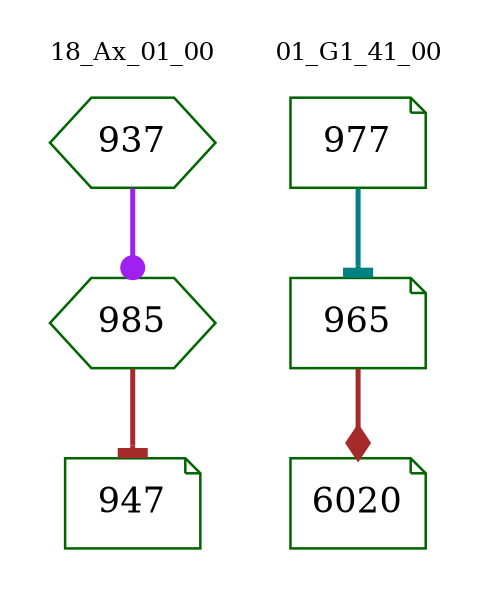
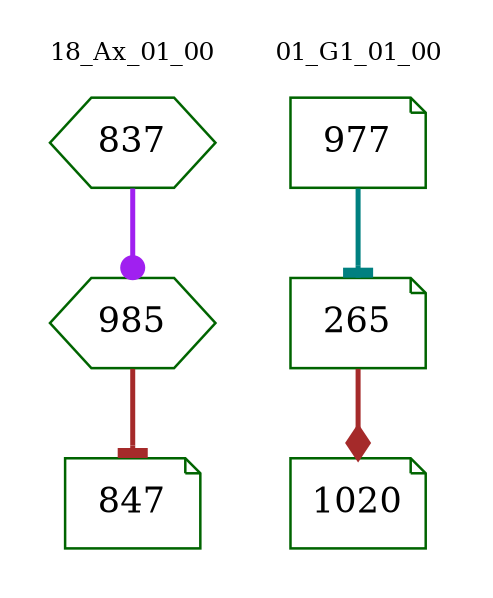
  digraph {
    node [color=darkgreen shape=note]
    edge [arrowhead=tee color=brown style=bold]
-   n1 [label=937 shape=hexagon]
+   n1 [label=837 shape=hexagon]
    n2 [label=985 shape=hexagon]
-   n3 [label=947]
+   n3 [label=847]
    n4 [label=977]
-   n5 [label=965]
-   n6 [label=6020]
+   n5 [label=265]
+   n6 [label=1020]
    subgraph cluster_1 {
      color=white
      fontsize=10
      label="18_Ax_01_00"
      n1
      n2
      n3
    }
    subgraph cluster_2 {
      color=white
      fontsize=10
-     label="01_G1_41_00"
+     label="01_G1_01_00"
      n4
      n5
      n6
    }
    n1 -> n2 [arrowhead=dot color=purple]
    n2 -> n3
    n4 -> n5 [color=teal]
    n5 -> n6 [arrowhead=diamond]
  }
